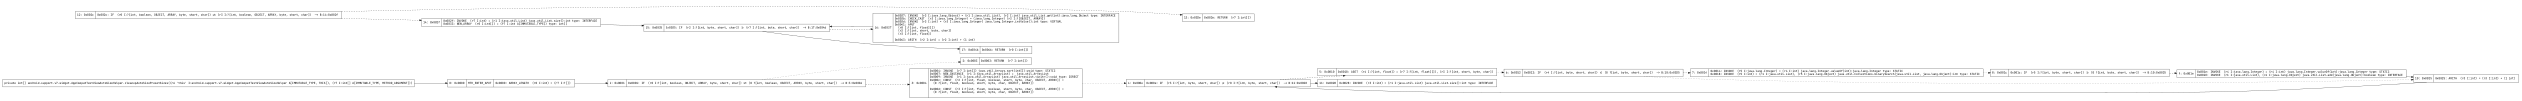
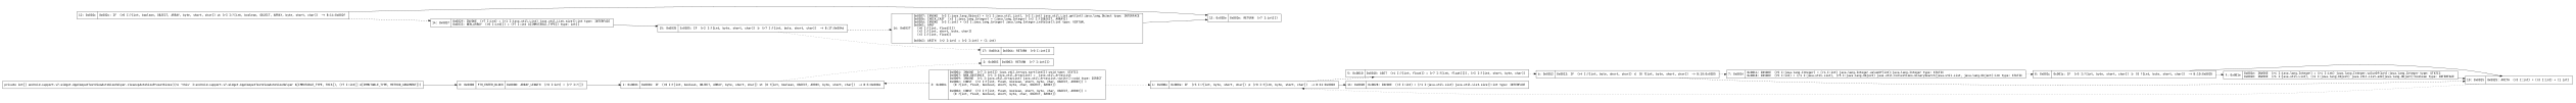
  digraph {
    fontname="JetBrains Mono"
    rankdir=LR
    node [fontname="JetBrains Mono" shape=record]
    edge [fontname="JetBrains Mono" style=solid]
-   n1 [label="{0\:\ 0x0000|MTH_ENTER_APUT\l|0x0000: ARRAY_LENGTH  (r0 I:int) = (r7 I:?[]) \l}"]
+   n1 [label="{0\:\ 0x0000|MTH_ENTER_BLOCK\l|0x0000: ARRAY_LENGTH  (r0 I:int) = (r7 I:?[]) \l}"]
    n2 [label="{1\:\ 0x0001|0x0001: IF  (r0 I:?[int, boolean, OBJECT, ARRAY, byte, short, char]) != (0 ?[int, boolean, OBJECT, ARRAY, byte, short, char])  \-\> B:3:0x0004 \l}"]
    n3 [label="{2\:\ 0x0003|0x0003: RETURN  (r7 I:int[]) \l}"]
    n4 [label="{3\:\ 0x0004|0x0004: INVOKE  (r7 I:int[]) java.util.Arrays.sort(int[]):void type: STATIC \l0x0007: NEW_INSTANCE  (r1 I:java.util.ArrayList) =  java.util.ArrayList \l0x0009: INVOKE  (r1 I:java.util.ArrayList) java.util.ArrayList.\<init\>():void type: DIRECT \l0x000c: CONST  (r2 I:?[int, float, boolean, short, byte, char, OBJECT, ARRAY]) = \l  (0 ?[int, float, boolean, short, byte, char, OBJECT, ARRAY])\l \l0x000d: CONST  (r3 I:?[int, float, boolean, short, byte, char, OBJECT, ARRAY]) = \l  (0 ?[int, float, boolean, short, byte, char, OBJECT, ARRAY])\l \l}"]
    n5 [label="{4\:\ 0x000e|0x000e: IF  (r3 I:?[int, byte, short, char]) \>= (r0 I:?[int, byte, short, char])  \-\> B:11:0x0028 \l}"]
    n6 [label="{5\:\ 0x0010|0x0010: AGET  (r4 I:?[int, float]) = (r7 I:?[int, float][]), (r3 I:?[int, short, byte, char]) \l}"]
    n7 [label="{11\:\ 0x0028|0x0028: INVOKE  (r3 I:int) = (r1 I:java.util.List) java.util.List.size():int type: INTERFACE \l}"]
    n8 [label="{6\:\ 0x0012|0x0012: IF  (r4 I:?[int, byte, short, char]) \<= (0 ?[int, byte, short, char])  \-\> B:10:0x0025 \l}"]
    n9 [label="{7\:\ 0x0014|0x0014: INVOKE  (r5 I:java.lang.Integer) = (r4 I:int) java.lang.Integer.valueOf(int):java.lang.Integer type: STATIC \l0x0018: INVOKE  (r5 I:int) = (r1 I:java.util.List), (r5 I:java.lang.Object) java.util.Collections.binarySearch(java.util.List, java.lang.Object):int type: STATIC \l}"]
    n10 [label="{10\:\ 0x0025|0x0025: ARITH  (r3 I:int) = (r3 I:int) + (1 int) \l}"]
    n11 [label="{8\:\ 0x001c|0x001c: IF  (r5 I:?[int, byte, short, char]) \>= (0 ?[int, byte, short, char])  \-\> B:10:0x0025 \l}"]
    n12 [label="{9\:\ 0x001e|0x001e: INVOKE  (r4 I:java.lang.Integer) = (r4 I:int) java.lang.Integer.valueOf(int):java.lang.Integer type: STATIC \l0x0022: INVOKE  (r1 I:java.util.List), (r4 I:java.lang.Object) java.util.List.add(java.lang.Object):boolean type: INTERFACE \l}"]
    n13 [label="{12\:\ 0x002c|0x002c: IF  (r0 I:?[int, boolean, OBJECT, ARRAY, byte, short, char]) != (r3 I:?[int, boolean, OBJECT, ARRAY, byte, short, char])  \-\> B:14:0x002f \l}"]
    n14 [label="{13\:\ 0x002e|0x002e: RETURN  (r7 I:int[]) \l}"]
    n15 [label="{14\:\ 0x002f|0x002f: INVOKE  (r7 I:int) = (r1 I:java.util.List) java.util.List.size():int type: INTERFACE \l0x0033: NEW_ARRAY  (r0 I:int[]) = (r7 I:int A[IMMUTABLE_TYPE]) type: int[] \l}"]
    n16 [label="{15\:\ 0x0035|0x0035: IF  (r2 I:?[int, byte, short, char]) \>= (r7 I:?[int, byte, short, char])  \-\> B:17:0x0046 \l}"]
    n17 [label="{16\:\ 0x0037|0x0037: INVOKE  (r3 I:java.lang.Object) = (r1 I:java.util.List), (r2 I:int) java.util.List.get(int):java.lang.Object type: INTERFACE \l0x003b: CHECK_CAST  (r3 I:java.lang.Integer) = (java.lang.Integer) (r3 I:?[OBJECT, ARRAY]) \l0x003d: INVOKE  (r3 I:int) = (r3 I:java.lang.Integer) java.lang.Integer.intValue():int type: VIRTUAL \l0x0041: APUT  \l  (r0 I:?[int, float][])\l  (r2 I:?[int, short, byte, char])\l  (r3 I:?[int, float])\l \l0x0043: ARITH  (r2 I:int) = (r2 I:int) + (1 int) \l}"]
    n18 [label="{17\:\ 0x0046|0x0046: RETURN  (r0 I:int[]) \l}"]
    n19 [label="{private int[] android.support.v7.widget.AppCompatTextViewAutoSizeHelper.cleanupAutoSizePresetSizes((r6 'this' I:android.support.v7.widget.AppCompatTextViewAutoSizeHelper A[IMMUTABLE_TYPE, THIS]), (r7 I:int[] A[IMMUTABLE_TYPE, METHOD_ARGUMENT])) }"]
    n1 -> n2
    n2 -> n3 [style=dotted]
-   n2 -> n4 [style=dashed]
+   n4 -> n2 [style=dashed]
    n4 -> n5 [style=dotted]
    n5 -> n6 [style=dashed]
    n5 -> n7
    n6 -> n8 [style=dotted]
    n8 -> n9 [style=dashed]
-   n8 -> n10 [style=dotted]
+   n8 -> n10 [style=dashed]
    n9 -> n11 [style=dotted]
-   n10 -> n5
+   n10 -> n5 [style=dotted]
+   n11 -> n10
    n11 -> n12 [style=dashed]
    n12 -> n10
-   n13 -> n14 [style=dashed]
+   n13 -> n14
    n13 -> n15 [style=dashed]
    n15 -> n16
    n16 -> n17 [style=dashed]
-   n16 -> n18
-   n17 -> n16
+   n16 -> n18 [style=dotted]
+   n17 -> n14
    n19 -> n1
  }
